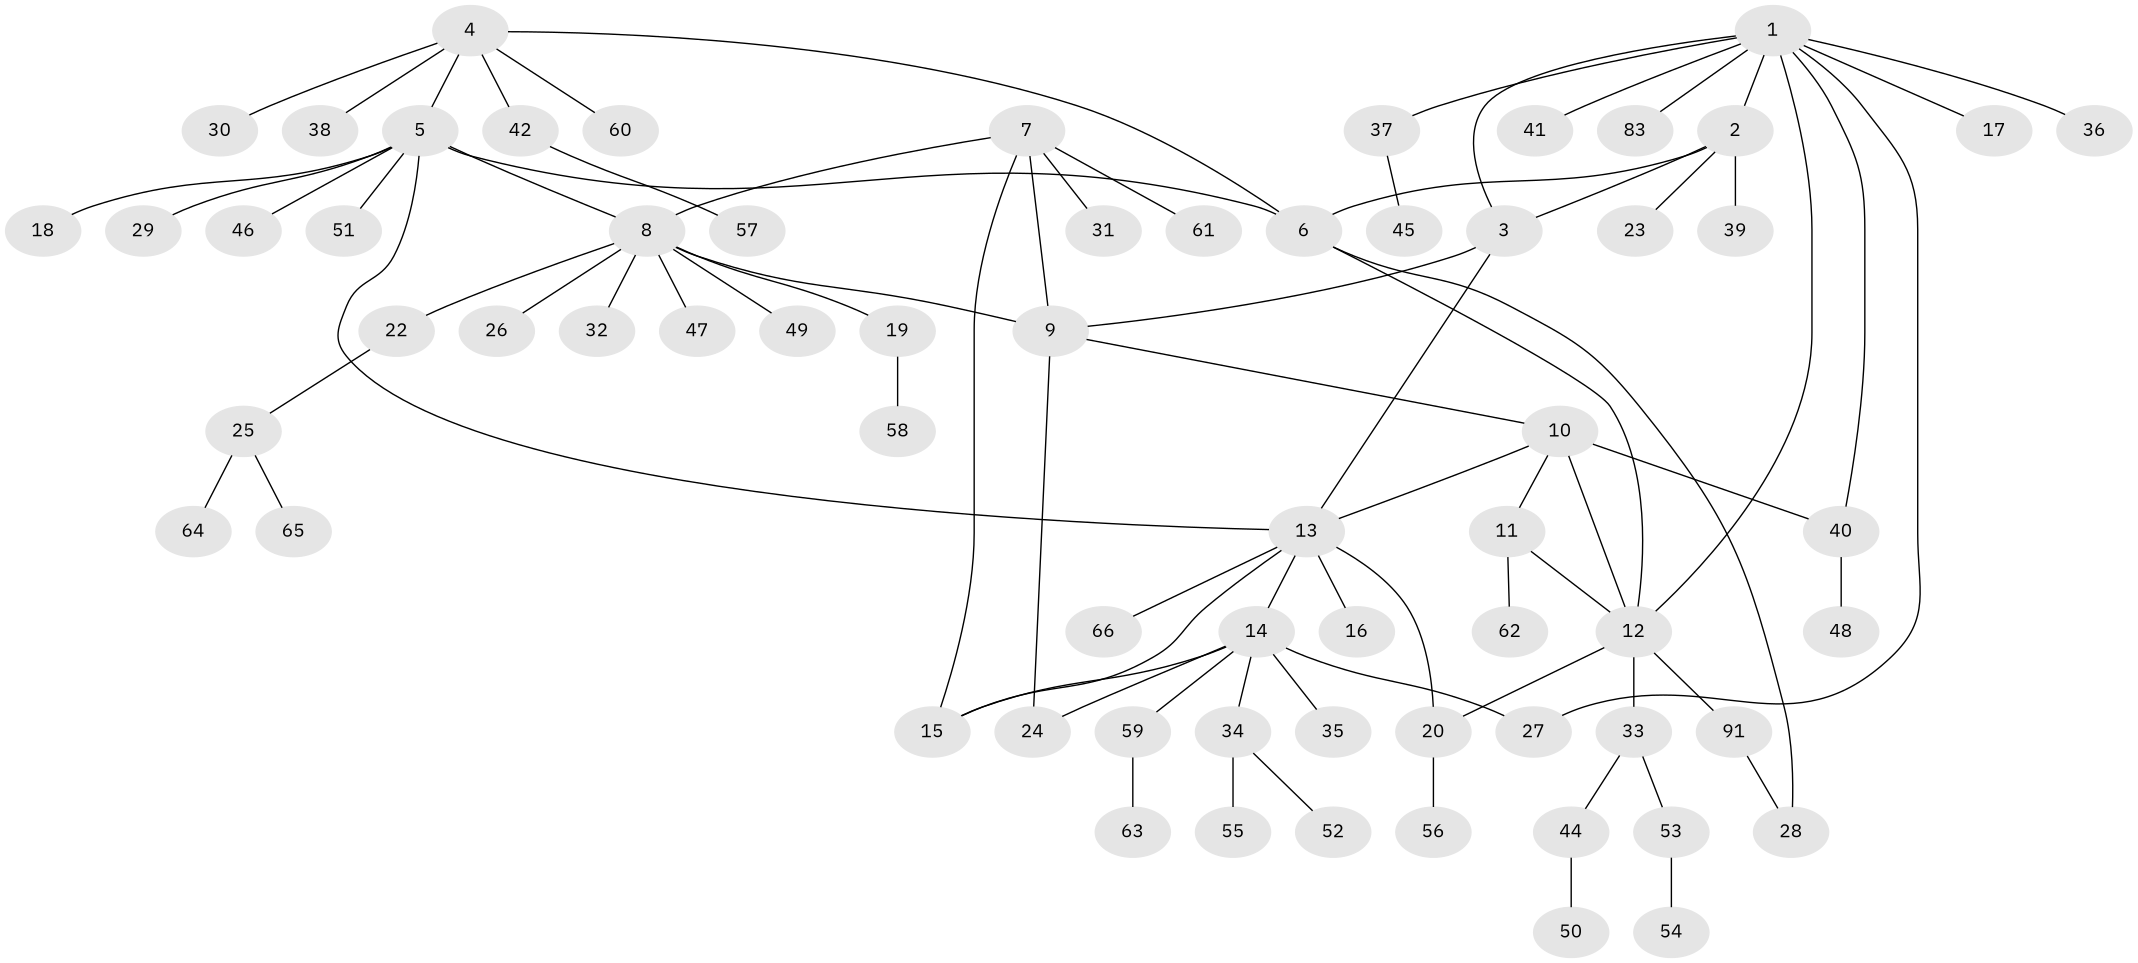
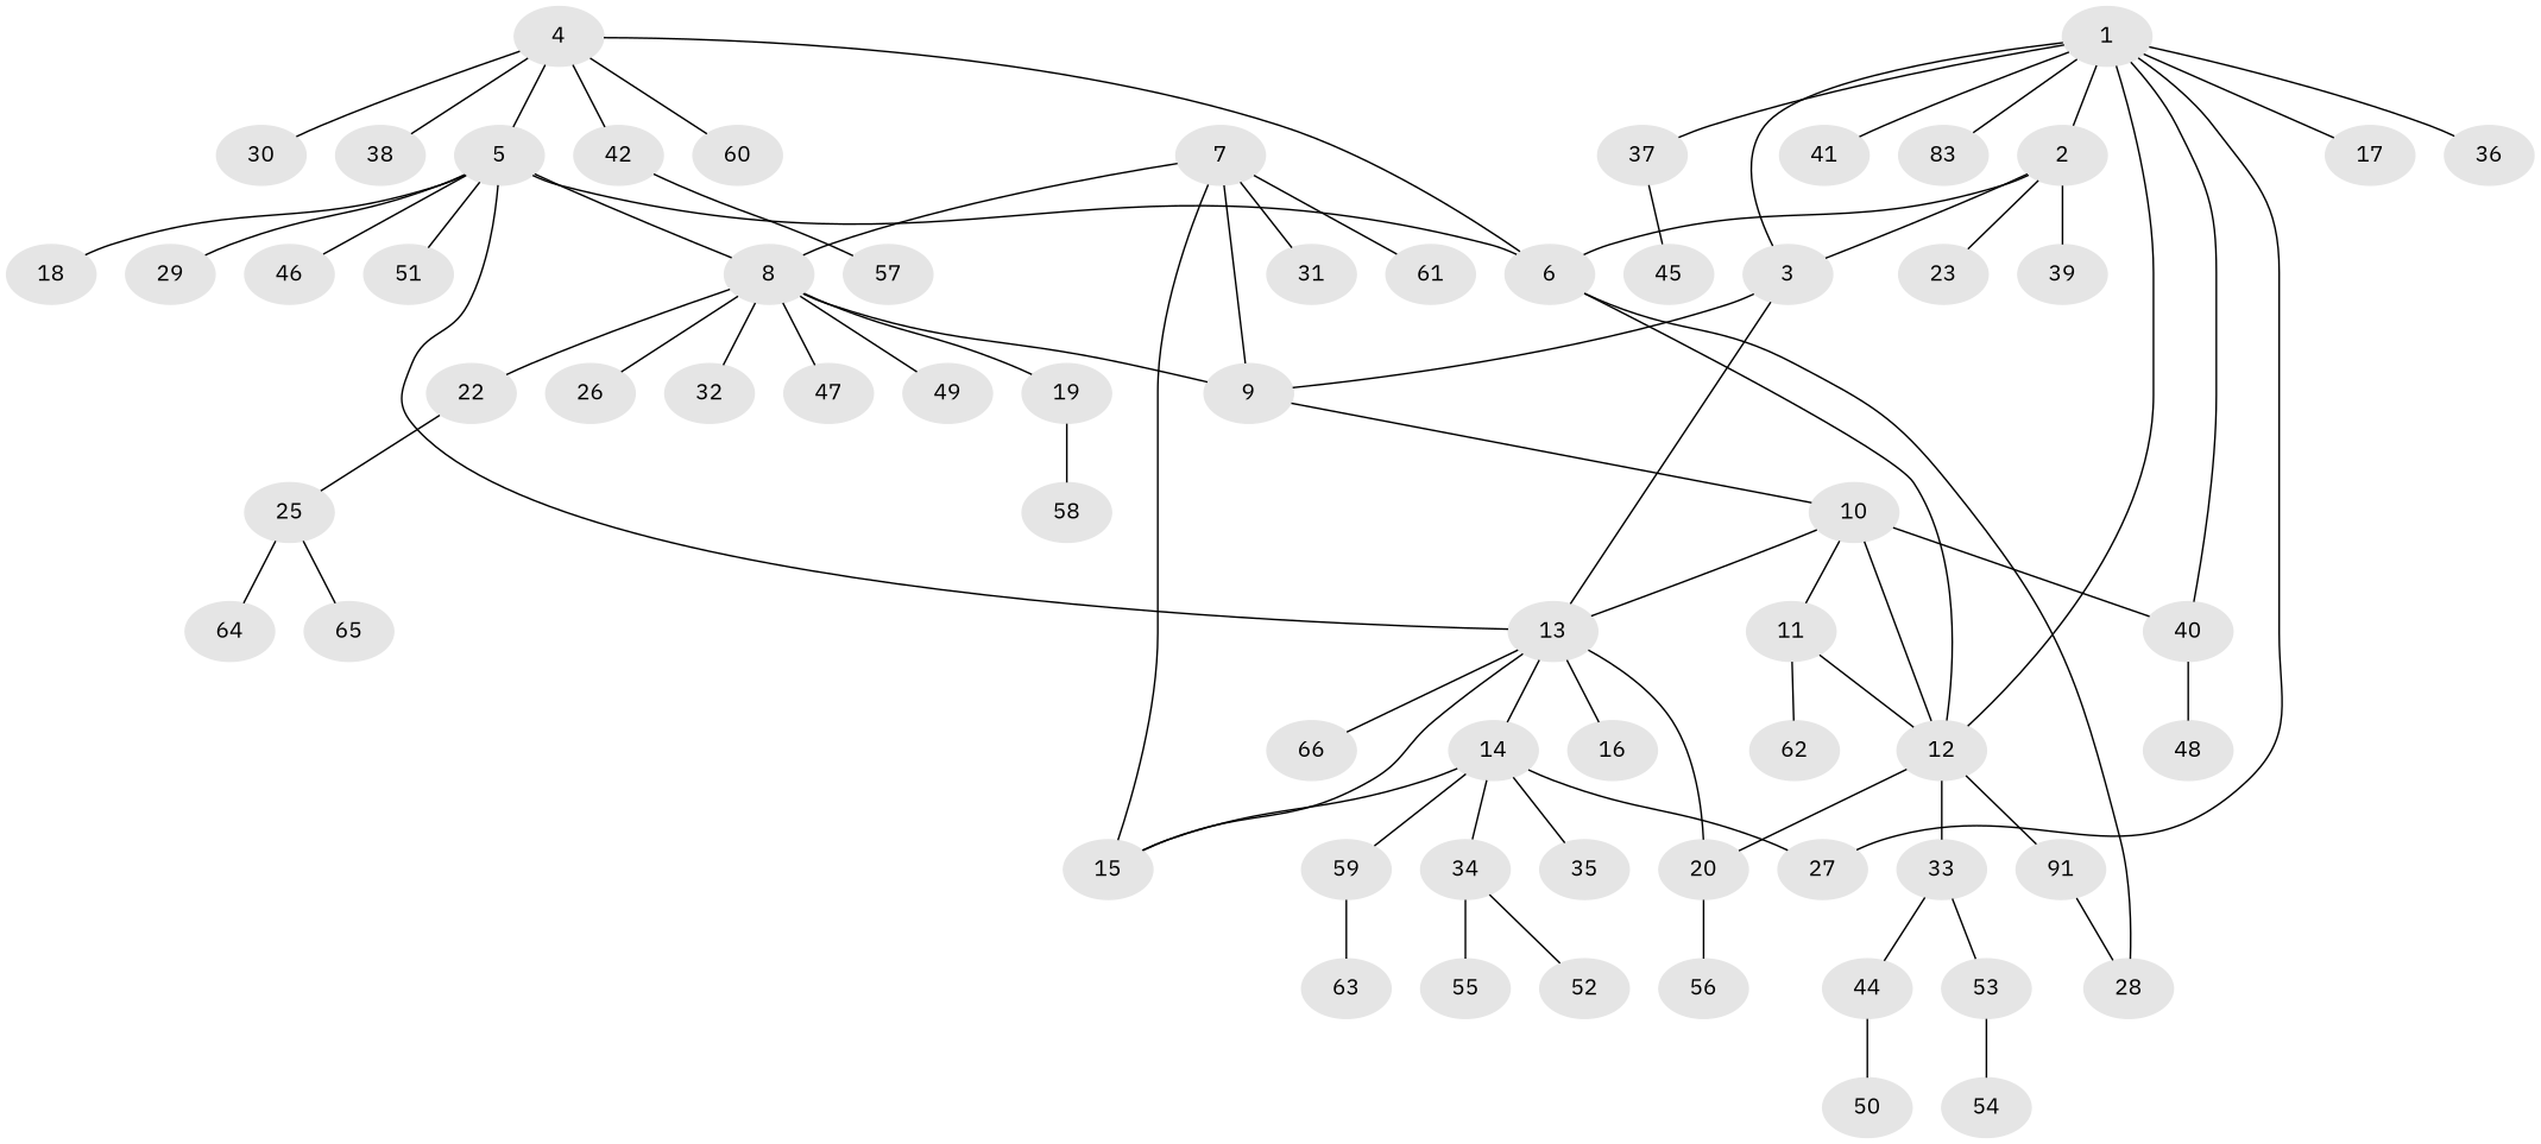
  graph {
    fontname="IBM Plex Sans"
    node [color=gray90 fontname="IBM Plex Sans" style=filled]
    edge [fontname="IBM Plex Sans"]
    1
    2
    3
    12
    17
    27
    36
    37
    40
    41
    n11 [label=83]
    6
    23
    39
    9
    13
    20
    n18 [label=91]
    33
    45
    48
    28
    10
-   24
    15
    14
    16
    66
    4
    5
    30
    38
    42
    60
    8
    18
    29
    46
    51
    57
    19
    22
    26
    32
    47
    49
    7
    31
    61
    58
    25
    11
    62
    56
    44
    53
    34
    35
    59
    52
    55
    63
    64
    65
    50
    54
    1 -- 2
    1 -- 3
    1 -- 12
    1 -- 17
    1 -- 27
    1 -- 36
    1 -- 37
    1 -- 40
    1 -- 41
    1 -- n11
    2 -- 3
    2 -- 6
    2 -- 23
    2 -- 39
    3 -- 9
    3 -- 13
    12 -- 20
    12 -- n18
    12 -- 33
    37 -- 45
    40 -- 48
    6 -- 12
    6 -- 28
    9 -- 10
-   9 -- 24
    13 -- 20
    13 -- 15
    13 -- 14
    13 -- 16
    13 -- 66
    20 -- 56
    n18 -- 28
    33 -- 44
    33 -- 53
    10 -- 12
    10 -- 40
    10 -- 13
    10 -- 11
    14 -- 27
-   14 -- 24
    14 -- 15
    14 -- 34
    14 -- 35
    14 -- 59
    4 -- 6
    4 -- 5
    4 -- 30
    4 -- 38
    4 -- 42
    4 -- 60
    5 -- 6
    5 -- 13
    5 -- 8
    5 -- 18
    5 -- 29
    5 -- 46
    5 -- 51
    42 -- 57
    8 -- 9
    8 -- 19
    8 -- 22
    8 -- 26
    8 -- 32
    8 -- 47
    8 -- 49
    19 -- 58
    22 -- 25
    7 -- 9
    7 -- 15
    7 -- 8
    7 -- 31
    7 -- 61
    25 -- 64
    25 -- 65
    11 -- 12
    11 -- 62
    44 -- 50
    53 -- 54
    34 -- 52
    34 -- 55
    59 -- 63
  }
